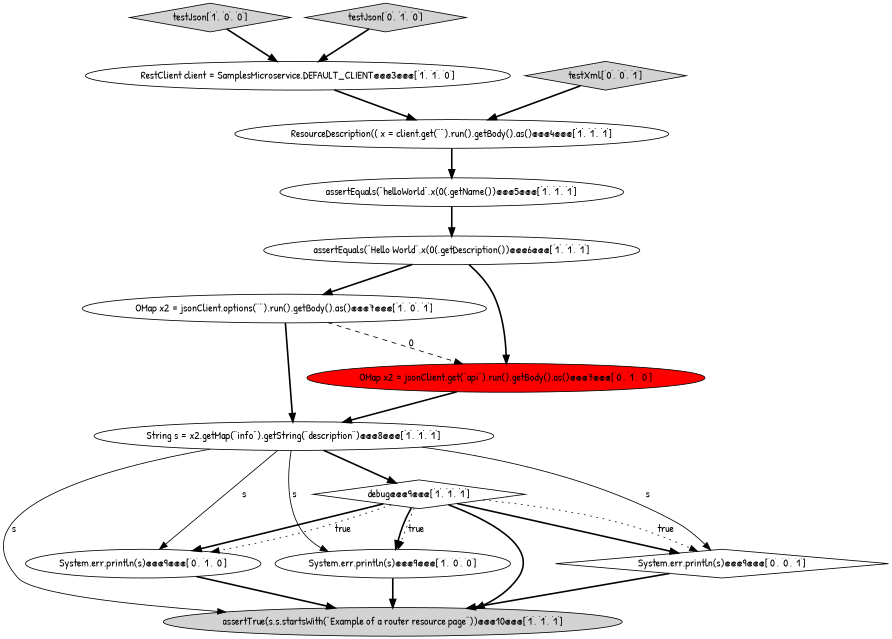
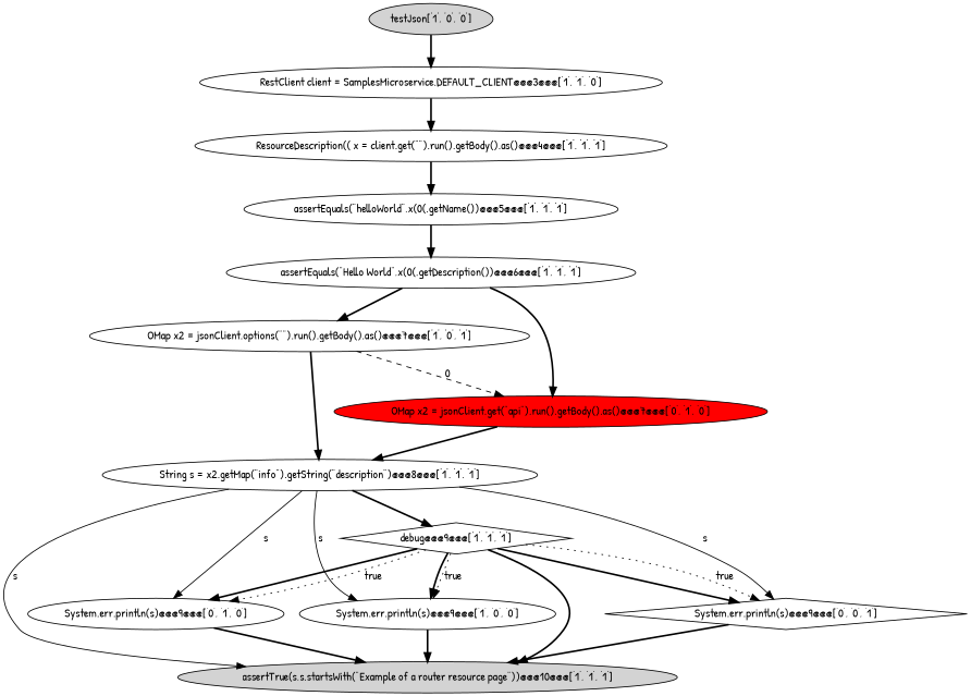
  digraph {
    fontname="Patrick Hand"
    node [fillcolor=white fontname="Patrick Hand" shape=ellipse style=filled]
    edge [fontname="Patrick Hand" style=bold]
    n1 [fillcolor=lightgray label="assertTrue(s,s.startsWith(\"Example of a router resource page\"))@@@10@@@['1', '1', '1']"]
-   n2 [fillcolor=lightgray label="testJson['1', '0', '0']" shape=diamond]
+   n2 [fillcolor=lightgray label="testJson['1', '0', '0']"]
    n3 [label="RestClient client = SamplesMicroservice.DEFAULT_CLIENT@@@3@@@['1', '1', '0']"]
    n4 [label="ResourceDescription(( x = client.get(\"\").run().getBody().as()@@@4@@@['1', '1', '1']"]
    n5 [label="assertEquals(\"helloWorld\",x(0(.getName())@@@5@@@['1', '1', '1']"]
    n6 [label="assertEquals(\"Hello World\",x(0(.getDescription())@@@6@@@['1', '1', '1']"]
    n7 [label="OMap x2 = jsonClient.options(\"\").run().getBody().as()@@@7@@@['1', '0', '1']"]
    n8 [fillcolor=red label="OMap x2 = jsonClient.get(\"api\").run().getBody().as()@@@7@@@['0', '1', '0']"]
    n9 [label="debug@@@9@@@['1', '1', '1']" shape=diamond]
    n10 [label="System.err.println(s)@@@9@@@['0', '0', '1']" shape=diamond]
    n11 [label="System.err.println(s)@@@9@@@['0', '1', '0']"]
    n12 [label="System.err.println(s)@@@9@@@['1', '0', '0']"]
    n13 [label="String s = x2.getMap(\"info\").getString(\"description\")@@@8@@@['1', '1', '1']"]
-   n14 [fillcolor=lightgray label="testJson['0', '1', '0']" shape=diamond]
-   n15 [fillcolor=lightgray label="testXml['0', '0', '1']" shape=diamond]
    n2 -> n3
    n3 -> n4
    n4 -> n5
    n5 -> n6
    n6 -> n7
    n6 -> n8
    n7 -> n8 [label=0 style=dashed]
    n7 -> n13
    n8 -> n13
    n9 -> n1
    n9 -> n10 [label=true style=dotted]
    n9 -> n10
    n9 -> n11
    n9 -> n11 [label=true style=dotted]
    n9 -> n12 [label=true style=dotted]
    n9 -> n12
    n10 -> n1
    n11 -> n1
    n12 -> n1
    n13 -> n1 [label=s style=solid]
    n13 -> n9
    n13 -> n10 [label=s style=solid]
    n13 -> n11 [label=s style=solid]
    n13 -> n12 [label=s style=solid]
-   n14 -> n3
-   n15 -> n4
  }
